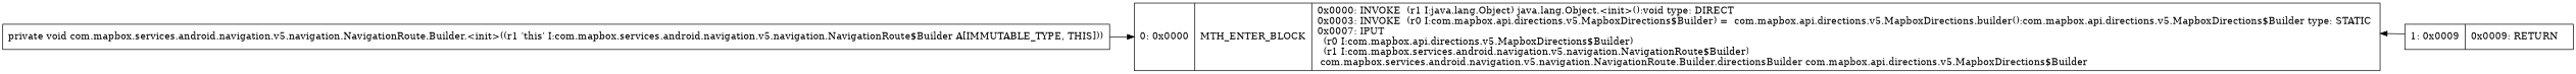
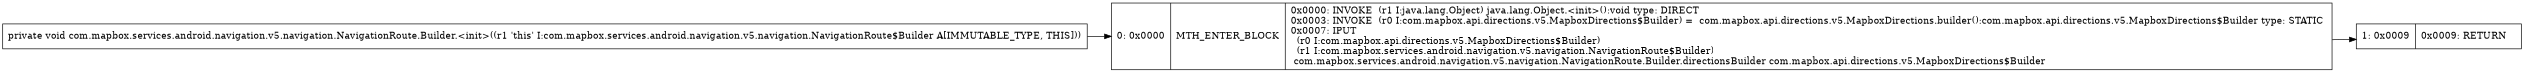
  digraph {
    rankdir=LR
    node [shape=record]
    n1 [label="{0\:\ 0x0000|MTH_ENTER_BLOCK\l|0x0000: INVOKE  (r1 I:java.lang.Object) java.lang.Object.\<init\>():void type: DIRECT \l0x0003: INVOKE  (r0 I:com.mapbox.api.directions.v5.MapboxDirections$Builder) =  com.mapbox.api.directions.v5.MapboxDirections.builder():com.mapbox.api.directions.v5.MapboxDirections$Builder type: STATIC \l0x0007: IPUT  \l  (r0 I:com.mapbox.api.directions.v5.MapboxDirections$Builder)\l  (r1 I:com.mapbox.services.android.navigation.v5.navigation.NavigationRoute$Builder)\l com.mapbox.services.android.navigation.v5.navigation.NavigationRoute.Builder.directionsBuilder com.mapbox.api.directions.v5.MapboxDirections$Builder \l}"]
    n2 [label="{1\:\ 0x0009|0x0009: RETURN   \l}"]
    n3 [label="{private void com.mapbox.services.android.navigation.v5.navigation.NavigationRoute.Builder.\<init\>((r1 'this' I:com.mapbox.services.android.navigation.v5.navigation.NavigationRoute$Builder A[IMMUTABLE_TYPE, THIS])) }"]
-   n2 -> n1
+   n1 -> n2
    n3 -> n1
  }
